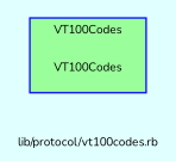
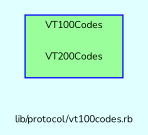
  digraph {
    bgcolor=lightcyan1
    compound=true
    fontname=Nunito
    fontsize=8
    label="lib/protocol/vt100codes.rb"
-   VT100Codes [color=black fontname=Nunito fontsize=8 height=0.01 shape=plaintext width=0.75]
+   VT100Codes [color=black fontname=Nunito fontsize=8 height=0.01 shape=plaintext width=0.75 label=VT200Codes]
    subgraph cluster_1 {
      color=blue
      fillcolor=palegreen1
      label=VT100Codes
      style=filled
      VT100Codes
    }
  }
